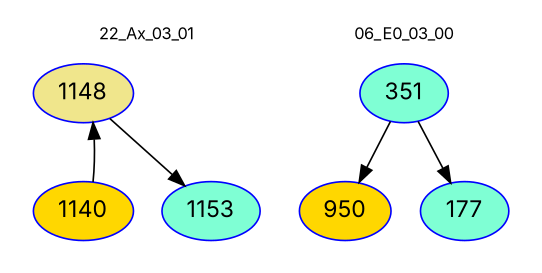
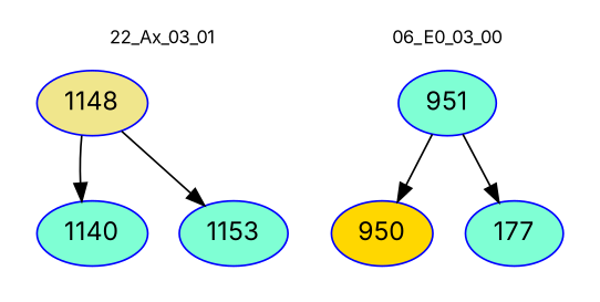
  digraph {
    fontname=Inter
    node [color=blue fillcolor=aquamarine fontname=Inter style=filled]
    edge [color=black fontname=Inter]
    n1 [fillcolor=khaki label=1148]
-   n2 [fillcolor=gold label=1140]
+   n2 [label=1140]
    n3 [label=1153]
-   n4 [label=351]
+   n4 [label=951]
    n5 [fillcolor=gold label=950]
    n6 [label=177]
    subgraph cluster_1 {
      color=white
      fontsize=10
      label="22_Ax_03_01"
      n1
      n2
      n3
    }
    subgraph cluster_2 {
      color=white
      fontsize=10
      label="06_E0_03_00"
      n4
      n5
      n6
    }
-   n2 -> n1
+   n1 -> n2
    n1 -> n3
    n4 -> n5
    n4 -> n6
  }
